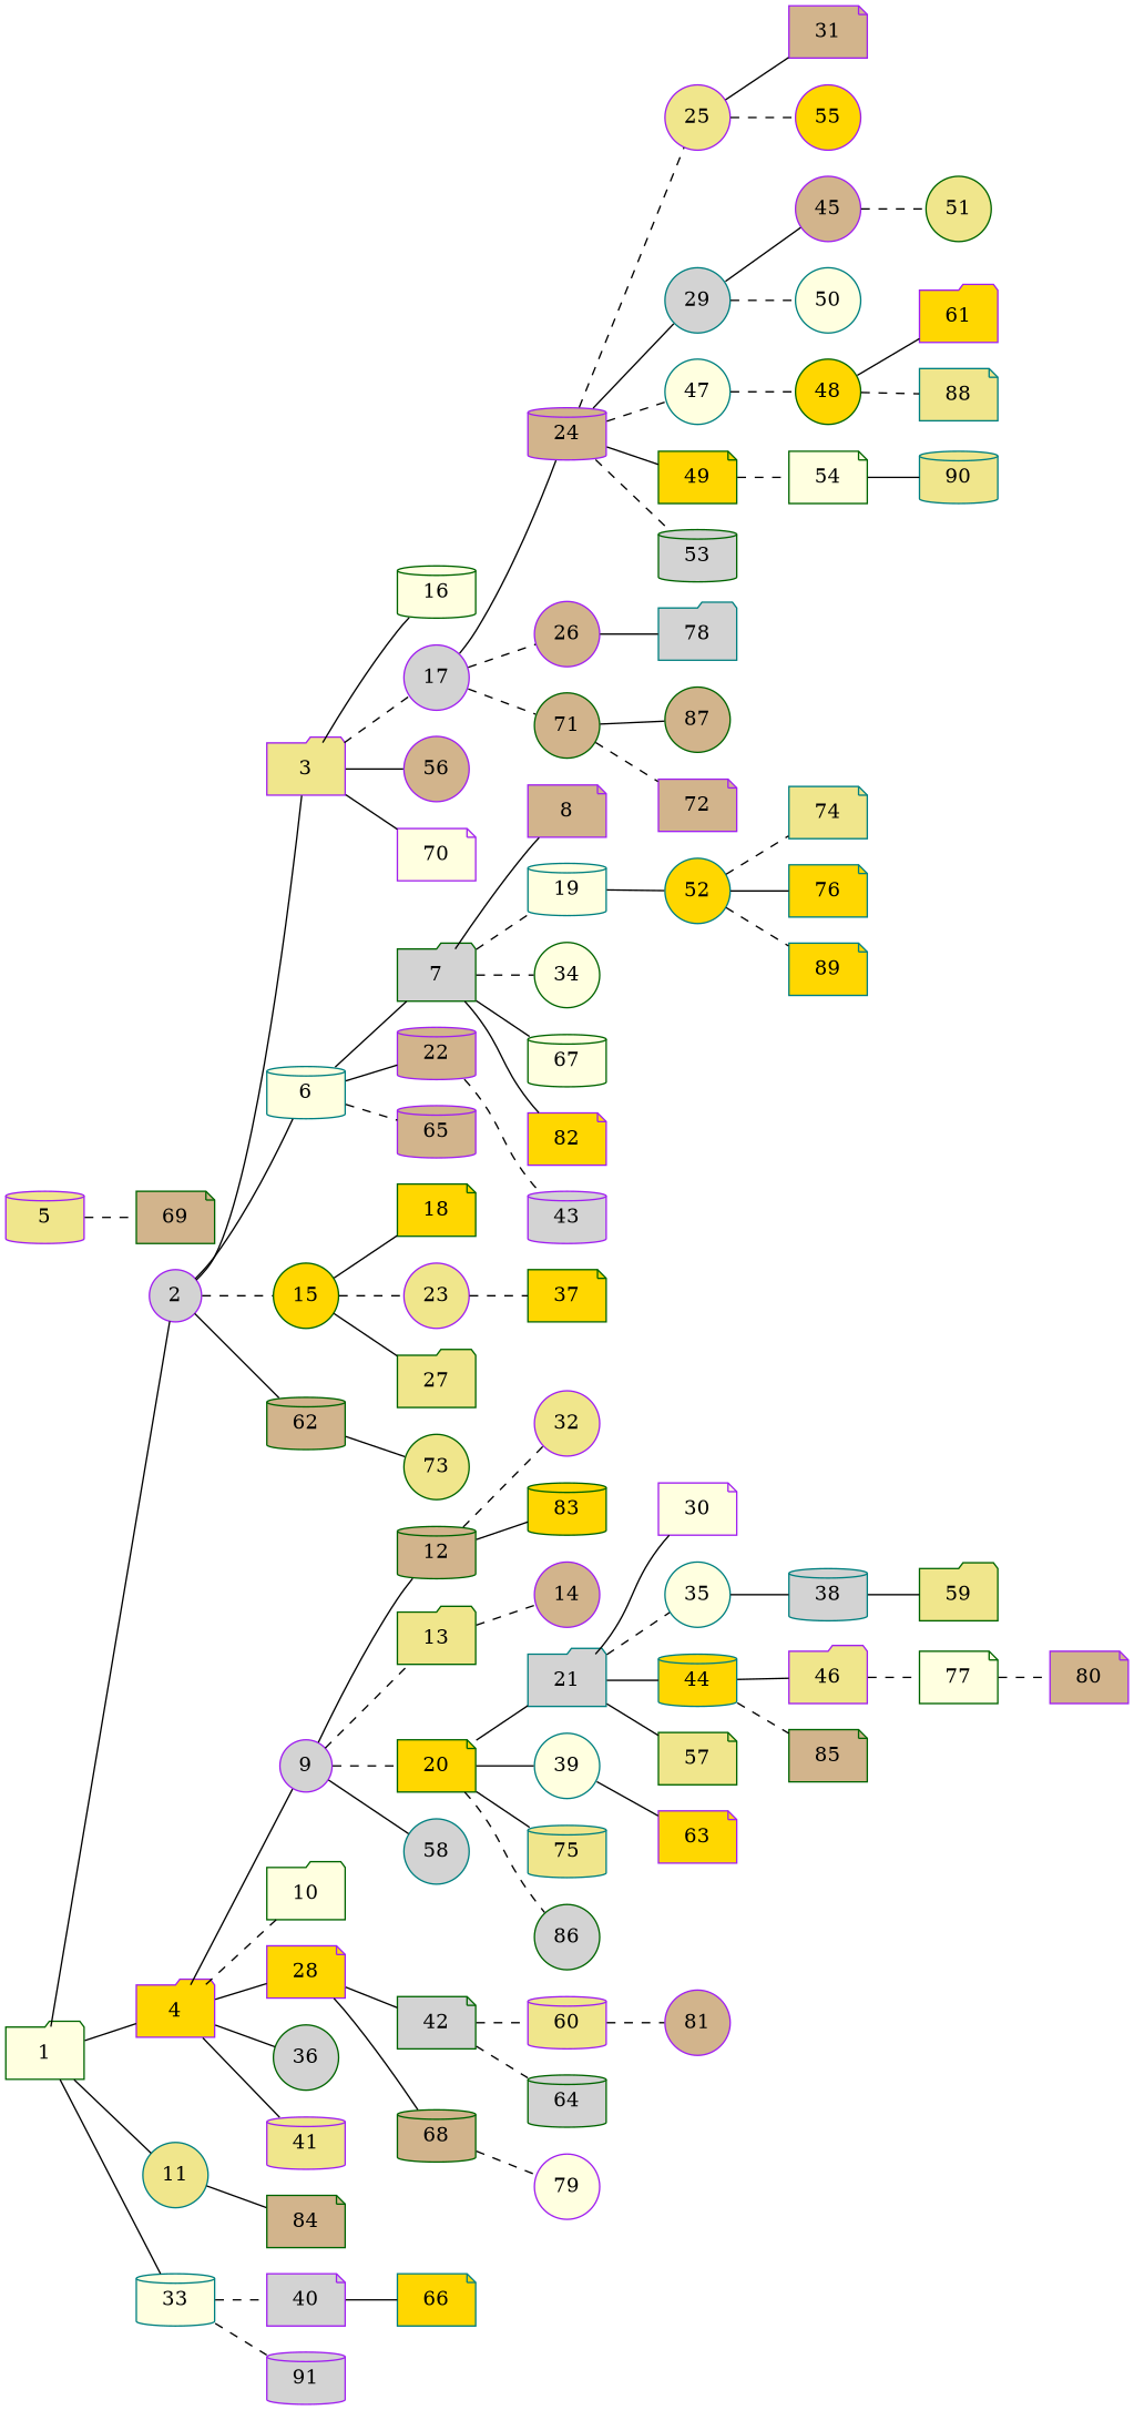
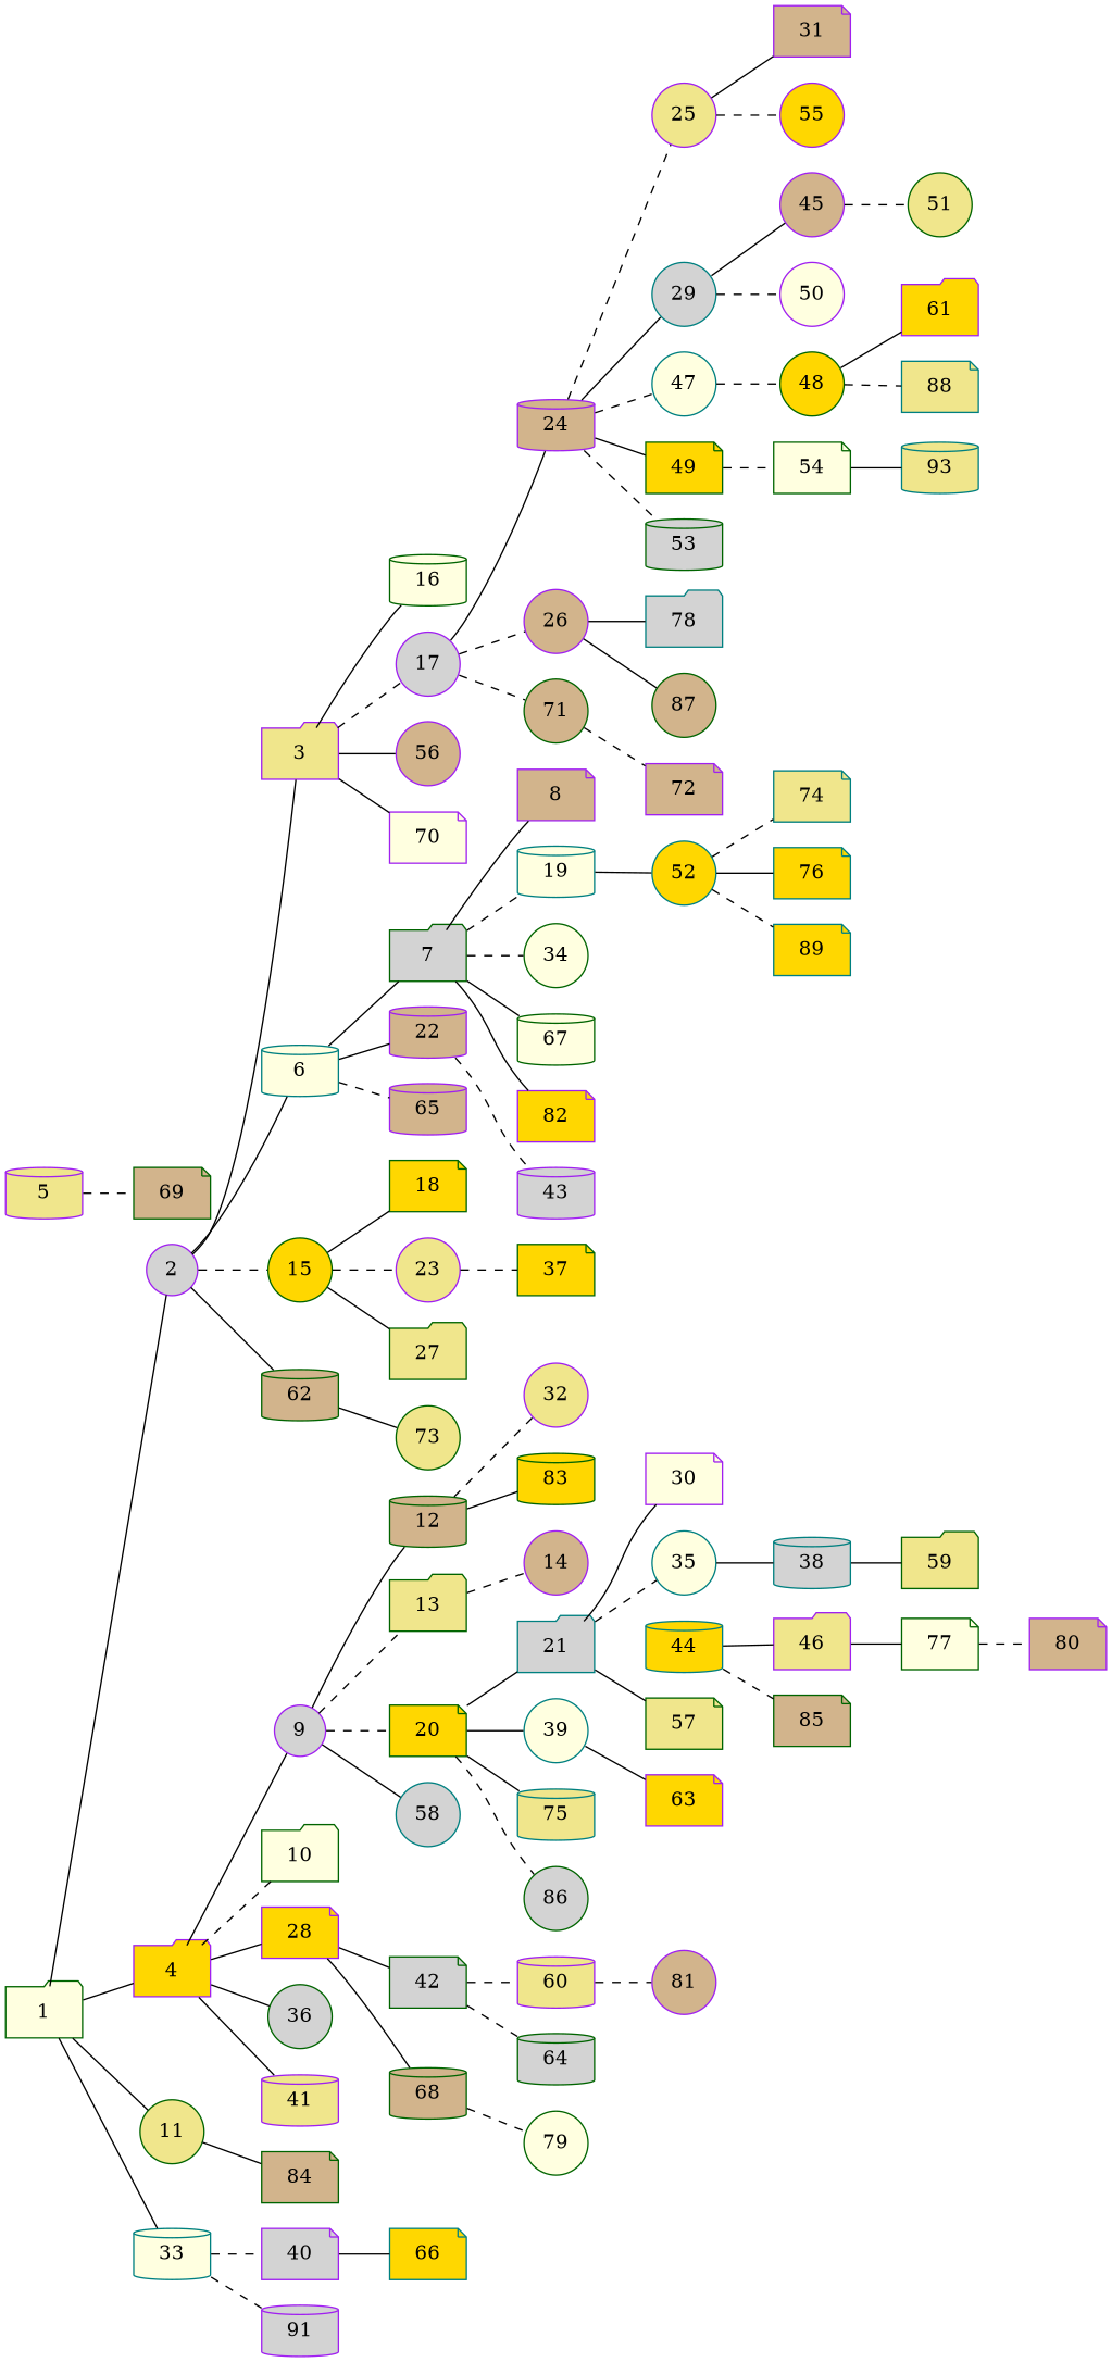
  graph {
    rankdir=LR
    node [color=purple fillcolor=tan shape=circle style=filled]
    edge [style=solid]
    1 [color=darkgreen fillcolor=lightyellow shape=folder]
    2 [fillcolor=lightgrey]
    4 [fillcolor=gold shape=folder]
-   11 [color=teal fillcolor=khaki]
+   11 [color=darkgreen fillcolor=khaki]
    33 [color=teal fillcolor=lightyellow shape=cylinder]
    3 [fillcolor=khaki shape=folder]
    6 [color=teal fillcolor=lightyellow shape=cylinder]
    15 [color=darkgreen fillcolor=gold]
    62 [color=darkgreen shape=cylinder]
    9 [fillcolor=lightgrey]
    10 [color=darkgreen fillcolor=lightyellow shape=folder]
    28 [fillcolor=gold shape=note]
    36 [color=darkgreen fillcolor=lightgrey]
    41 [fillcolor=khaki shape=cylinder]
    84 [color=darkgreen shape=note]
    40 [fillcolor=lightgrey shape=note]
    91 [fillcolor=lightgrey shape=cylinder]
    16 [color=darkgreen fillcolor=lightyellow shape=cylinder]
    17 [fillcolor=lightgrey]
    56
    70 [fillcolor=lightyellow shape=note]
    7 [color=darkgreen fillcolor=lightgrey shape=folder]
    22 [shape=cylinder]
    65 [shape=cylinder]
    18 [color=darkgreen fillcolor=gold shape=note]
    23 [fillcolor=khaki]
    27 [color=darkgreen fillcolor=khaki shape=folder]
    73 [color=darkgreen fillcolor=khaki]
    5 [fillcolor=khaki shape=cylinder]
    69 [color=darkgreen shape=note]
    24 [shape=cylinder]
    26
    71 [color=darkgreen]
    12 [color=darkgreen shape=cylinder]
    13 [color=darkgreen fillcolor=khaki shape=folder]
    20 [color=darkgreen fillcolor=gold shape=note]
    58 [color=teal fillcolor=lightgrey]
    42 [color=darkgreen fillcolor=lightgrey shape=note]
    68 [color=darkgreen shape=cylinder]
    8 [shape=note]
    19 [color=teal fillcolor=lightyellow shape=cylinder]
    34 [color=darkgreen fillcolor=lightyellow]
    67 [color=darkgreen fillcolor=lightyellow shape=cylinder]
    82 [fillcolor=gold shape=note]
    43 [fillcolor=lightgrey shape=cylinder]
    52 [color=teal fillcolor=gold]
    32 [fillcolor=khaki]
    83 [color=darkgreen fillcolor=gold shape=cylinder]
    14
    21 [color=teal fillcolor=lightgrey shape=folder]
    39 [color=teal fillcolor=lightyellow]
    75 [color=teal fillcolor=khaki shape=cylinder]
    86 [color=darkgreen fillcolor=lightgrey]
    37 [color=darkgreen fillcolor=gold shape=note]
    25 [fillcolor=khaki]
    29 [color=teal fillcolor=lightgrey]
    47 [color=teal fillcolor=lightyellow]
    49 [color=darkgreen fillcolor=gold shape=note]
    53 [color=darkgreen fillcolor=lightgrey shape=cylinder]
    78 [color=teal fillcolor=lightgrey shape=folder]
    87 [color=darkgreen]
    72 [shape=note]
    74 [color=teal fillcolor=khaki shape=note]
    76 [color=teal fillcolor=gold shape=note]
    89 [color=teal fillcolor=gold shape=note]
    30 [fillcolor=lightyellow shape=note]
    35 [color=teal fillcolor=lightyellow]
    44 [color=teal fillcolor=gold shape=cylinder]
    57 [color=darkgreen fillcolor=khaki shape=note]
    63 [fillcolor=gold shape=note]
    38 [color=teal fillcolor=lightgrey shape=cylinder]
    46 [fillcolor=khaki shape=folder]
    85 [color=darkgreen shape=note]
    31 [shape=note]
    55 [fillcolor=gold]
    45
-   50 [color=teal fillcolor=lightyellow]
+   50 [fillcolor=lightyellow]
    48 [color=darkgreen fillcolor=gold]
    54 [color=darkgreen fillcolor=lightyellow shape=note]
    60 [fillcolor=khaki shape=cylinder]
    64 [color=darkgreen fillcolor=lightgrey shape=cylinder]
-   79 [fillcolor=lightyellow]
+   79 [color=darkgreen fillcolor=lightyellow]
    51 [color=darkgreen fillcolor=khaki]
    66 [color=teal fillcolor=gold shape=note]
    59 [color=darkgreen fillcolor=khaki shape=folder]
    81
    77 [color=darkgreen fillcolor=lightyellow shape=note]
    80 [shape=note]
    61 [fillcolor=gold shape=folder]
    88 [color=teal fillcolor=khaki shape=note]
-   90 [color=teal fillcolor=khaki shape=cylinder]
+   90 [color=teal fillcolor=khaki shape=cylinder label=93]
    1 -- 2
    1 -- 4
    1 -- 11
    1 -- 33
    2 -- 3
    2 -- 6
    2 -- 15 [style=dashed]
    2 -- 62
    4 -- 9
    4 -- 10 [style=dashed]
    4 -- 28
    4 -- 36
    4 -- 41
    11 -- 84
    33 -- 40 [style=dashed]
    33 -- 91 [style=dashed]
    3 -- 16
    3 -- 17 [style=dashed]
    3 -- 56
    3 -- 70
    6 -- 7
    6 -- 22
    6 -- 65 [style=dashed]
    15 -- 18
    15 -- 23 [style=dashed]
    15 -- 27
    62 -- 73
    9 -- 12
    9 -- 13 [style=dashed]
    9 -- 20 [style=dashed]
    9 -- 58
    28 -- 42
    28 -- 68
    40 -- 66
    17 -- 24
    17 -- 26 [style=dashed]
    17 -- 71 [style=dashed]
    7 -- 8
    7 -- 19 [style=dashed]
    7 -- 34 [style=dashed]
    7 -- 67
    7 -- 82
    22 -- 43 [style=dashed]
    23 -- 37 [style=dashed]
    5 -- 69 [style=dashed]
    24 -- 25 [style=dashed]
    24 -- 29
    24 -- 47 [style=dashed]
    24 -- 49
    24 -- 53 [style=dashed]
    26 -- 78
-   71 -- 87
+   26 -- 87
    71 -- 72 [style=dashed]
    12 -- 32 [style=dashed]
    12 -- 83
    13 -- 14 [style=dashed]
    20 -- 21
    20 -- 39
    20 -- 75
    20 -- 86 [style=dashed]
    42 -- 60 [style=dashed]
    42 -- 64 [style=dashed]
    68 -- 79 [style=dashed]
    19 -- 52
    52 -- 74 [style=dashed]
    52 -- 76
    52 -- 89 [style=dashed]
    21 -- 30
    21 -- 35 [style=dashed]
-   21 -- 44
    21 -- 57
    39 -- 63
    25 -- 31
    25 -- 55 [style=dashed]
    29 -- 45
    29 -- 50 [style=dashed]
    47 -- 48 [style=dashed]
    49 -- 54 [style=dashed]
    35 -- 38
    44 -- 46
    44 -- 85 [style=dashed]
    38 -- 59
-   46 -- 77 [style=dashed]
+   46 -- 77
    45 -- 51 [style=dashed]
    48 -- 61
    48 -- 88 [style=dashed]
    54 -- 90
    60 -- 81 [style=dashed]
    77 -- 80 [style=dashed]
  }
